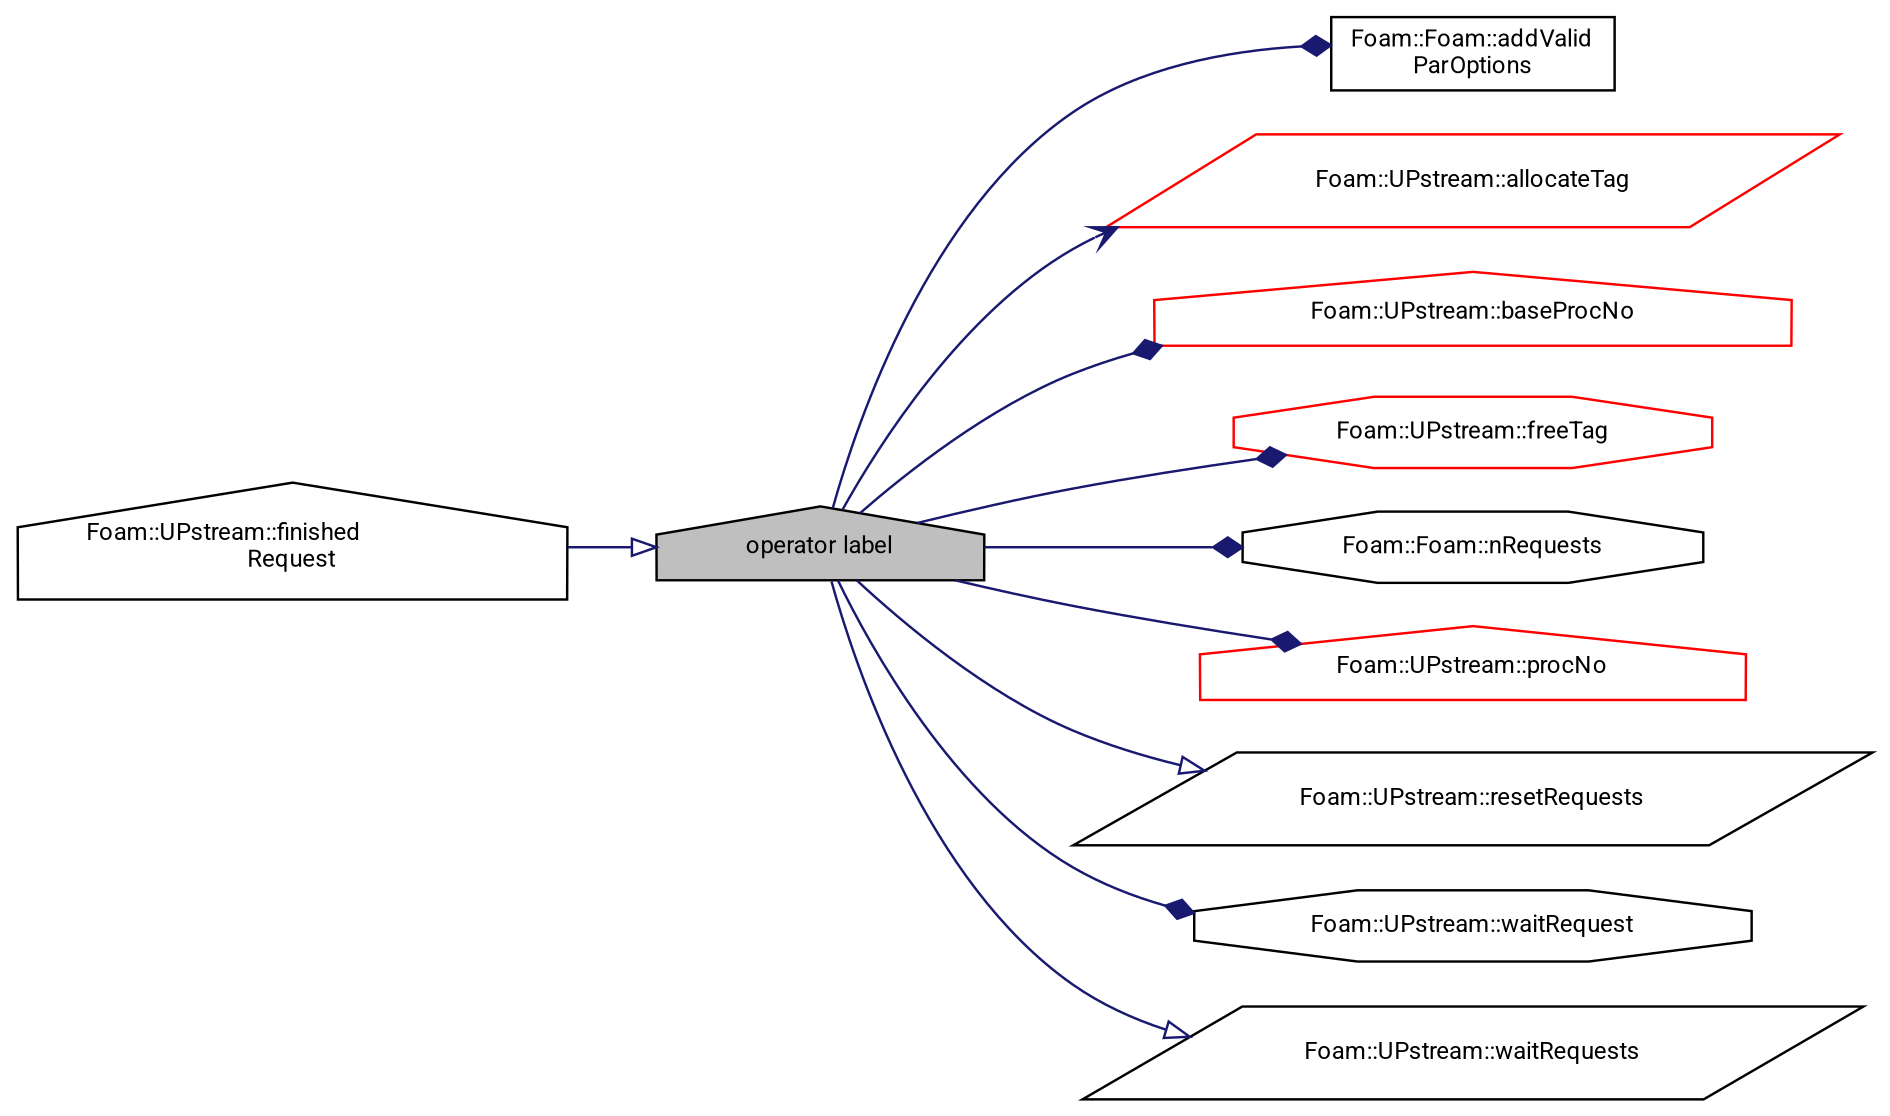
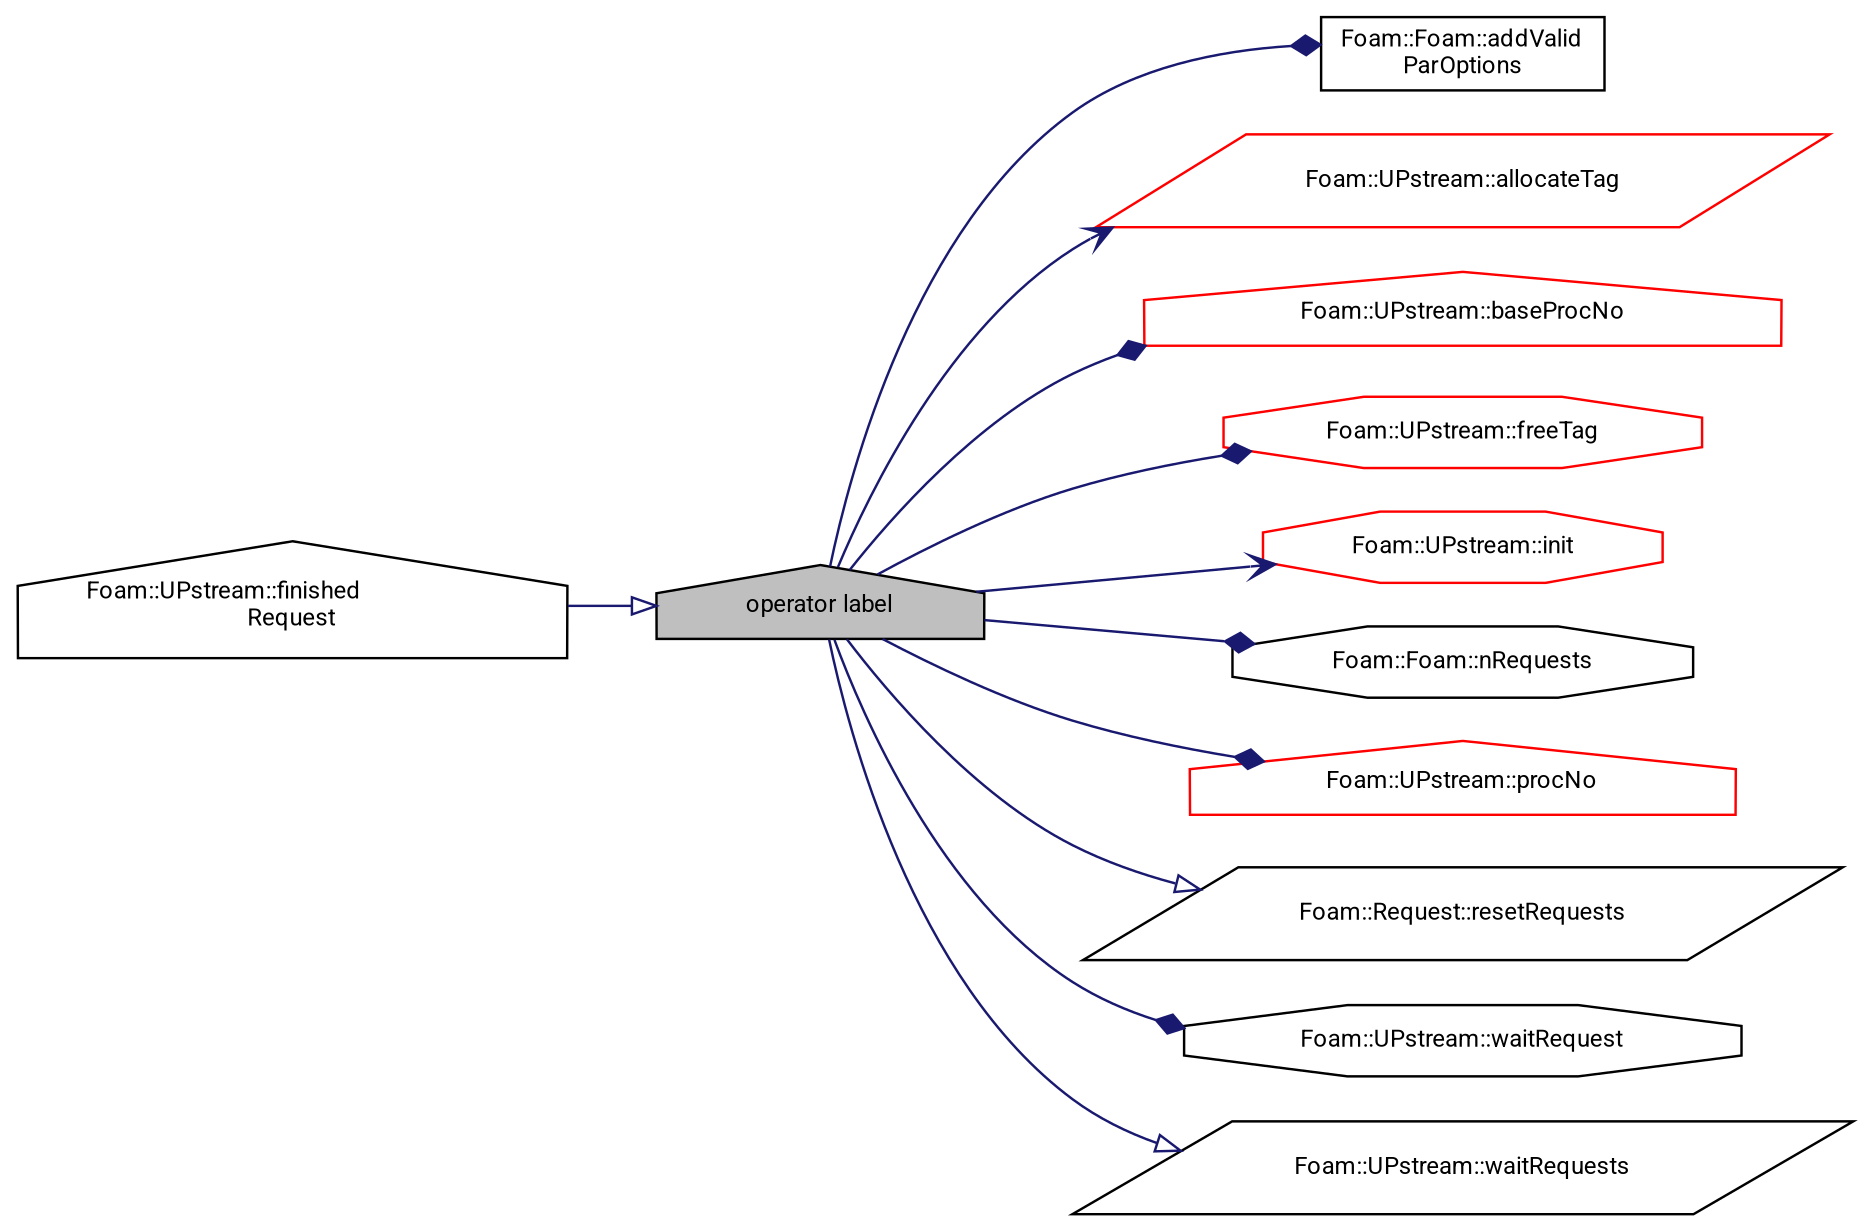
  digraph {
    fontname=Roboto
    rankdir=LR
    node [color=black fontname=Roboto fontsize=10 shape=house]
    edge [arrowhead=diamond color=midnightblue fontname=Roboto fontsize=10 labelfontname=Helvetica labelfontsize=10 style=solid]
    n1 [fillcolor=grey75 fontcolor=black height=0.2 label="operator label" style=filled width=0.4]
    n2 [height=0.2 label="Foam::Foam::addValid\lParOptions" shape=box width=0.4]
    n3 [color=red height=0.2 label="Foam::UPstream::allocateTag" shape=parallelogram width=0.4]
    n4 [color=red height=0.2 label="Foam::UPstream::baseProcNo" width=0.4]
    n5 [color=red height=0.2 label="Foam::UPstream::freeTag" shape=octagon width=0.4]
+   n6 [color=red height=0.2 label="Foam::UPstream::init" shape=octagon width=0.4]
    n7 [height=0.2 label="Foam::Foam::nRequests" shape=octagon width=0.4]
    n8 [color=red height=0.2 label="Foam::UPstream::procNo" width=0.4]
-   n9 [height=0.2 label="Foam::UPstream::resetRequests" shape=parallelogram width=0.4]
+   n9 [height=0.2 label="Foam::Request::resetRequests" shape=parallelogram width=0.4]
    n10 [height=0.2 label="Foam::UPstream::waitRequest" shape=octagon width=0.4]
    n11 [height=0.2 label="Foam::UPstream::waitRequests" shape=parallelogram width=0.4]
    n12 [height=0.2 label="Foam::UPstream::finished\lRequest" width=0.4]
    n1 -> n2
    n1 -> n3 [arrowhead=vee]
    n1 -> n4
    n1 -> n5
+   n1 -> n6 [arrowhead=vee]
    n1 -> n7
    n1 -> n8
    n1 -> n9 [arrowhead=onormal]
    n1 -> n10
    n1 -> n11 [arrowhead=onormal]
    n12 -> n1 [arrowhead=onormal]
  }
